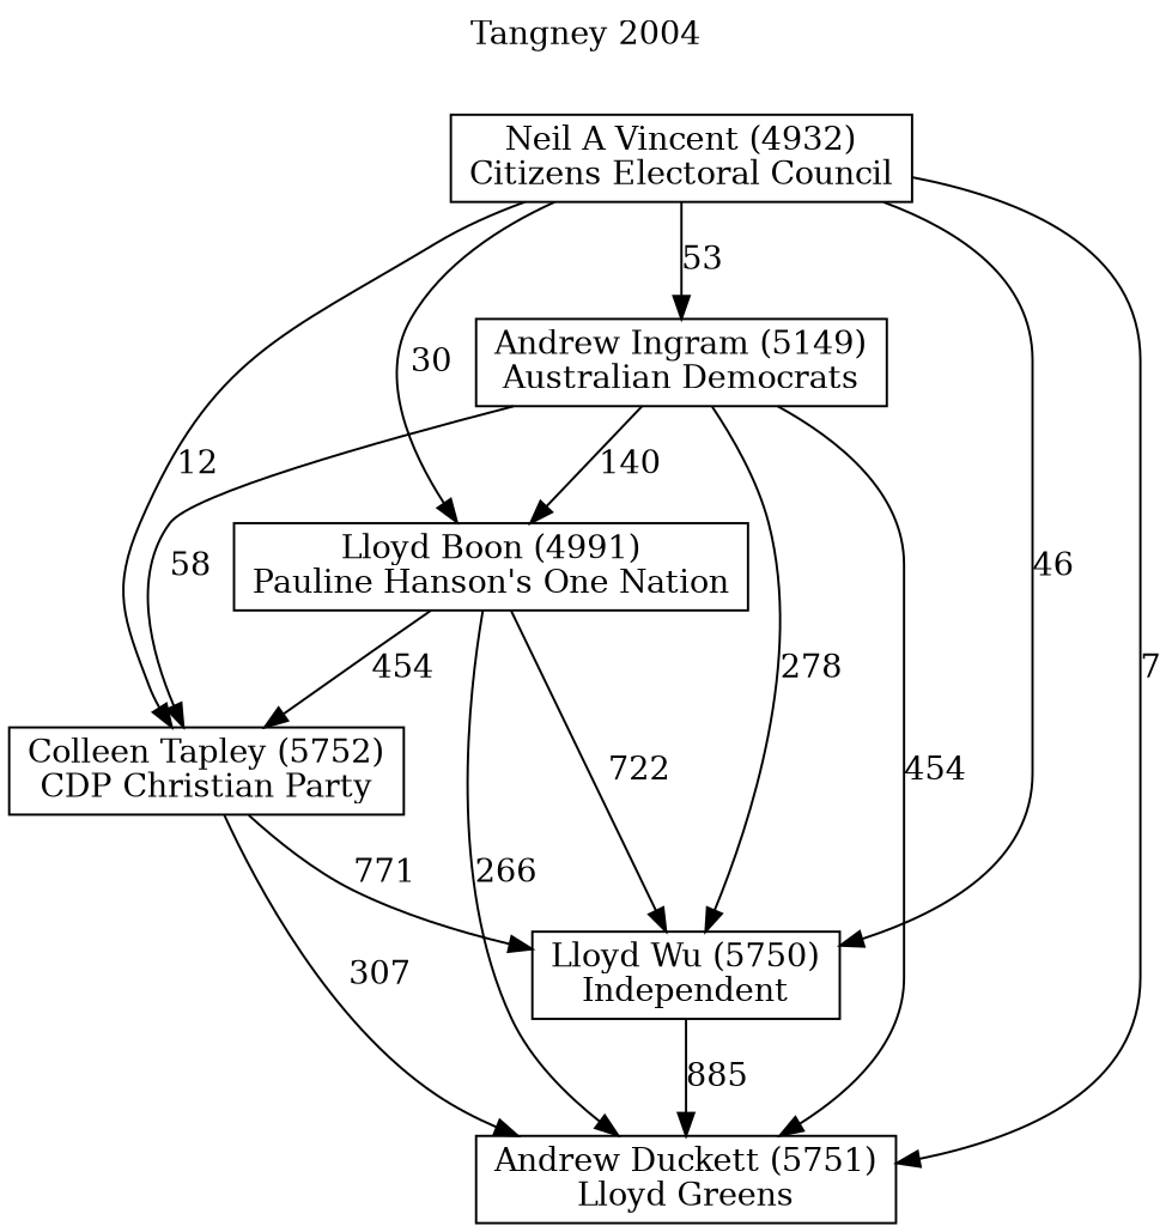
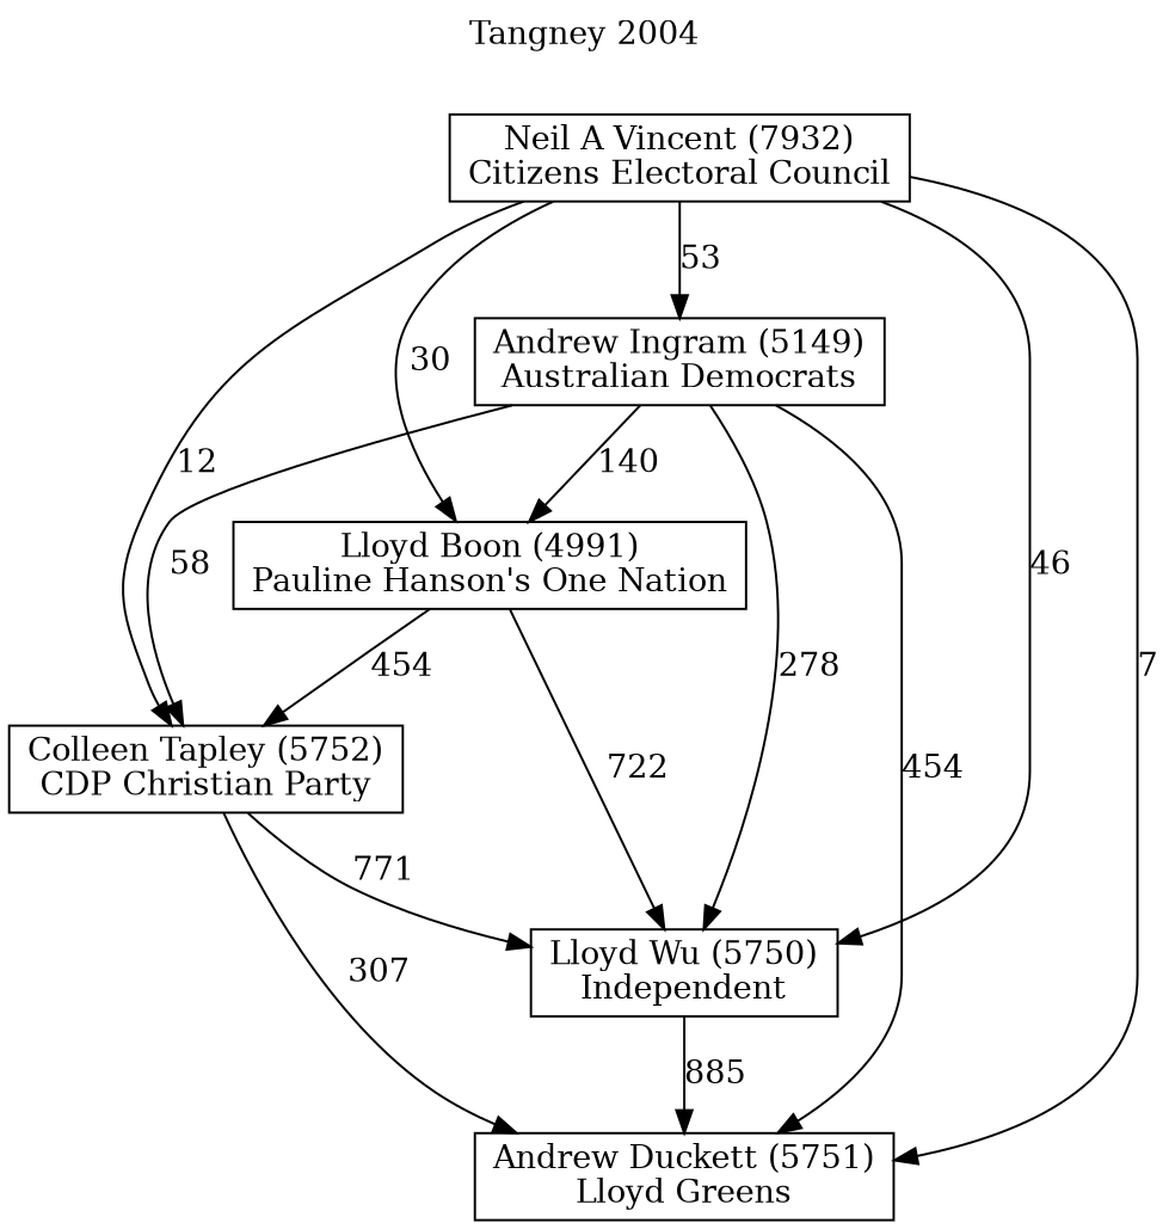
  digraph {
    label="Tangney 2004"
    labelloc=t
    mclimit=10
    node [shape=box]
    n1 [label="Andrew Duckett (5751)\nLloyd Greens"]
    n2 [label="Andrew Ingram (5149)\nAustralian Democrats"]
    n3 [label="Colleen Tapley (5752)\nCDP Christian Party"]
    n4 [label="Lloyd Boon (4991)\nPauline Hanson's One Nation"]
    n5 [label="Lloyd Wu (5750)\nIndependent"]
-   n6 [label="Neil A Vincent (4932)\nCitizens Electoral Council"]
+   n6 [label="Neil A Vincent (7932)\nCitizens Electoral Council"]
    n2 -> n1 [label=454]
    n2 -> n3 [label=58]
    n2 -> n4 [label=140]
    n2 -> n5 [label=278]
    n3 -> n1 [label=307]
    n3 -> n5 [label=771]
-   n4 -> n1 [label=266]
    n4 -> n3 [label=454]
    n4 -> n5 [label=722]
    n5 -> n1 [label=885]
    n6 -> n1 [label=7]
    n6 -> n2 [label=53]
    n6 -> n3 [label=12]
    n6 -> n4 [label=30]
    n6 -> n5 [label=46]
  }
